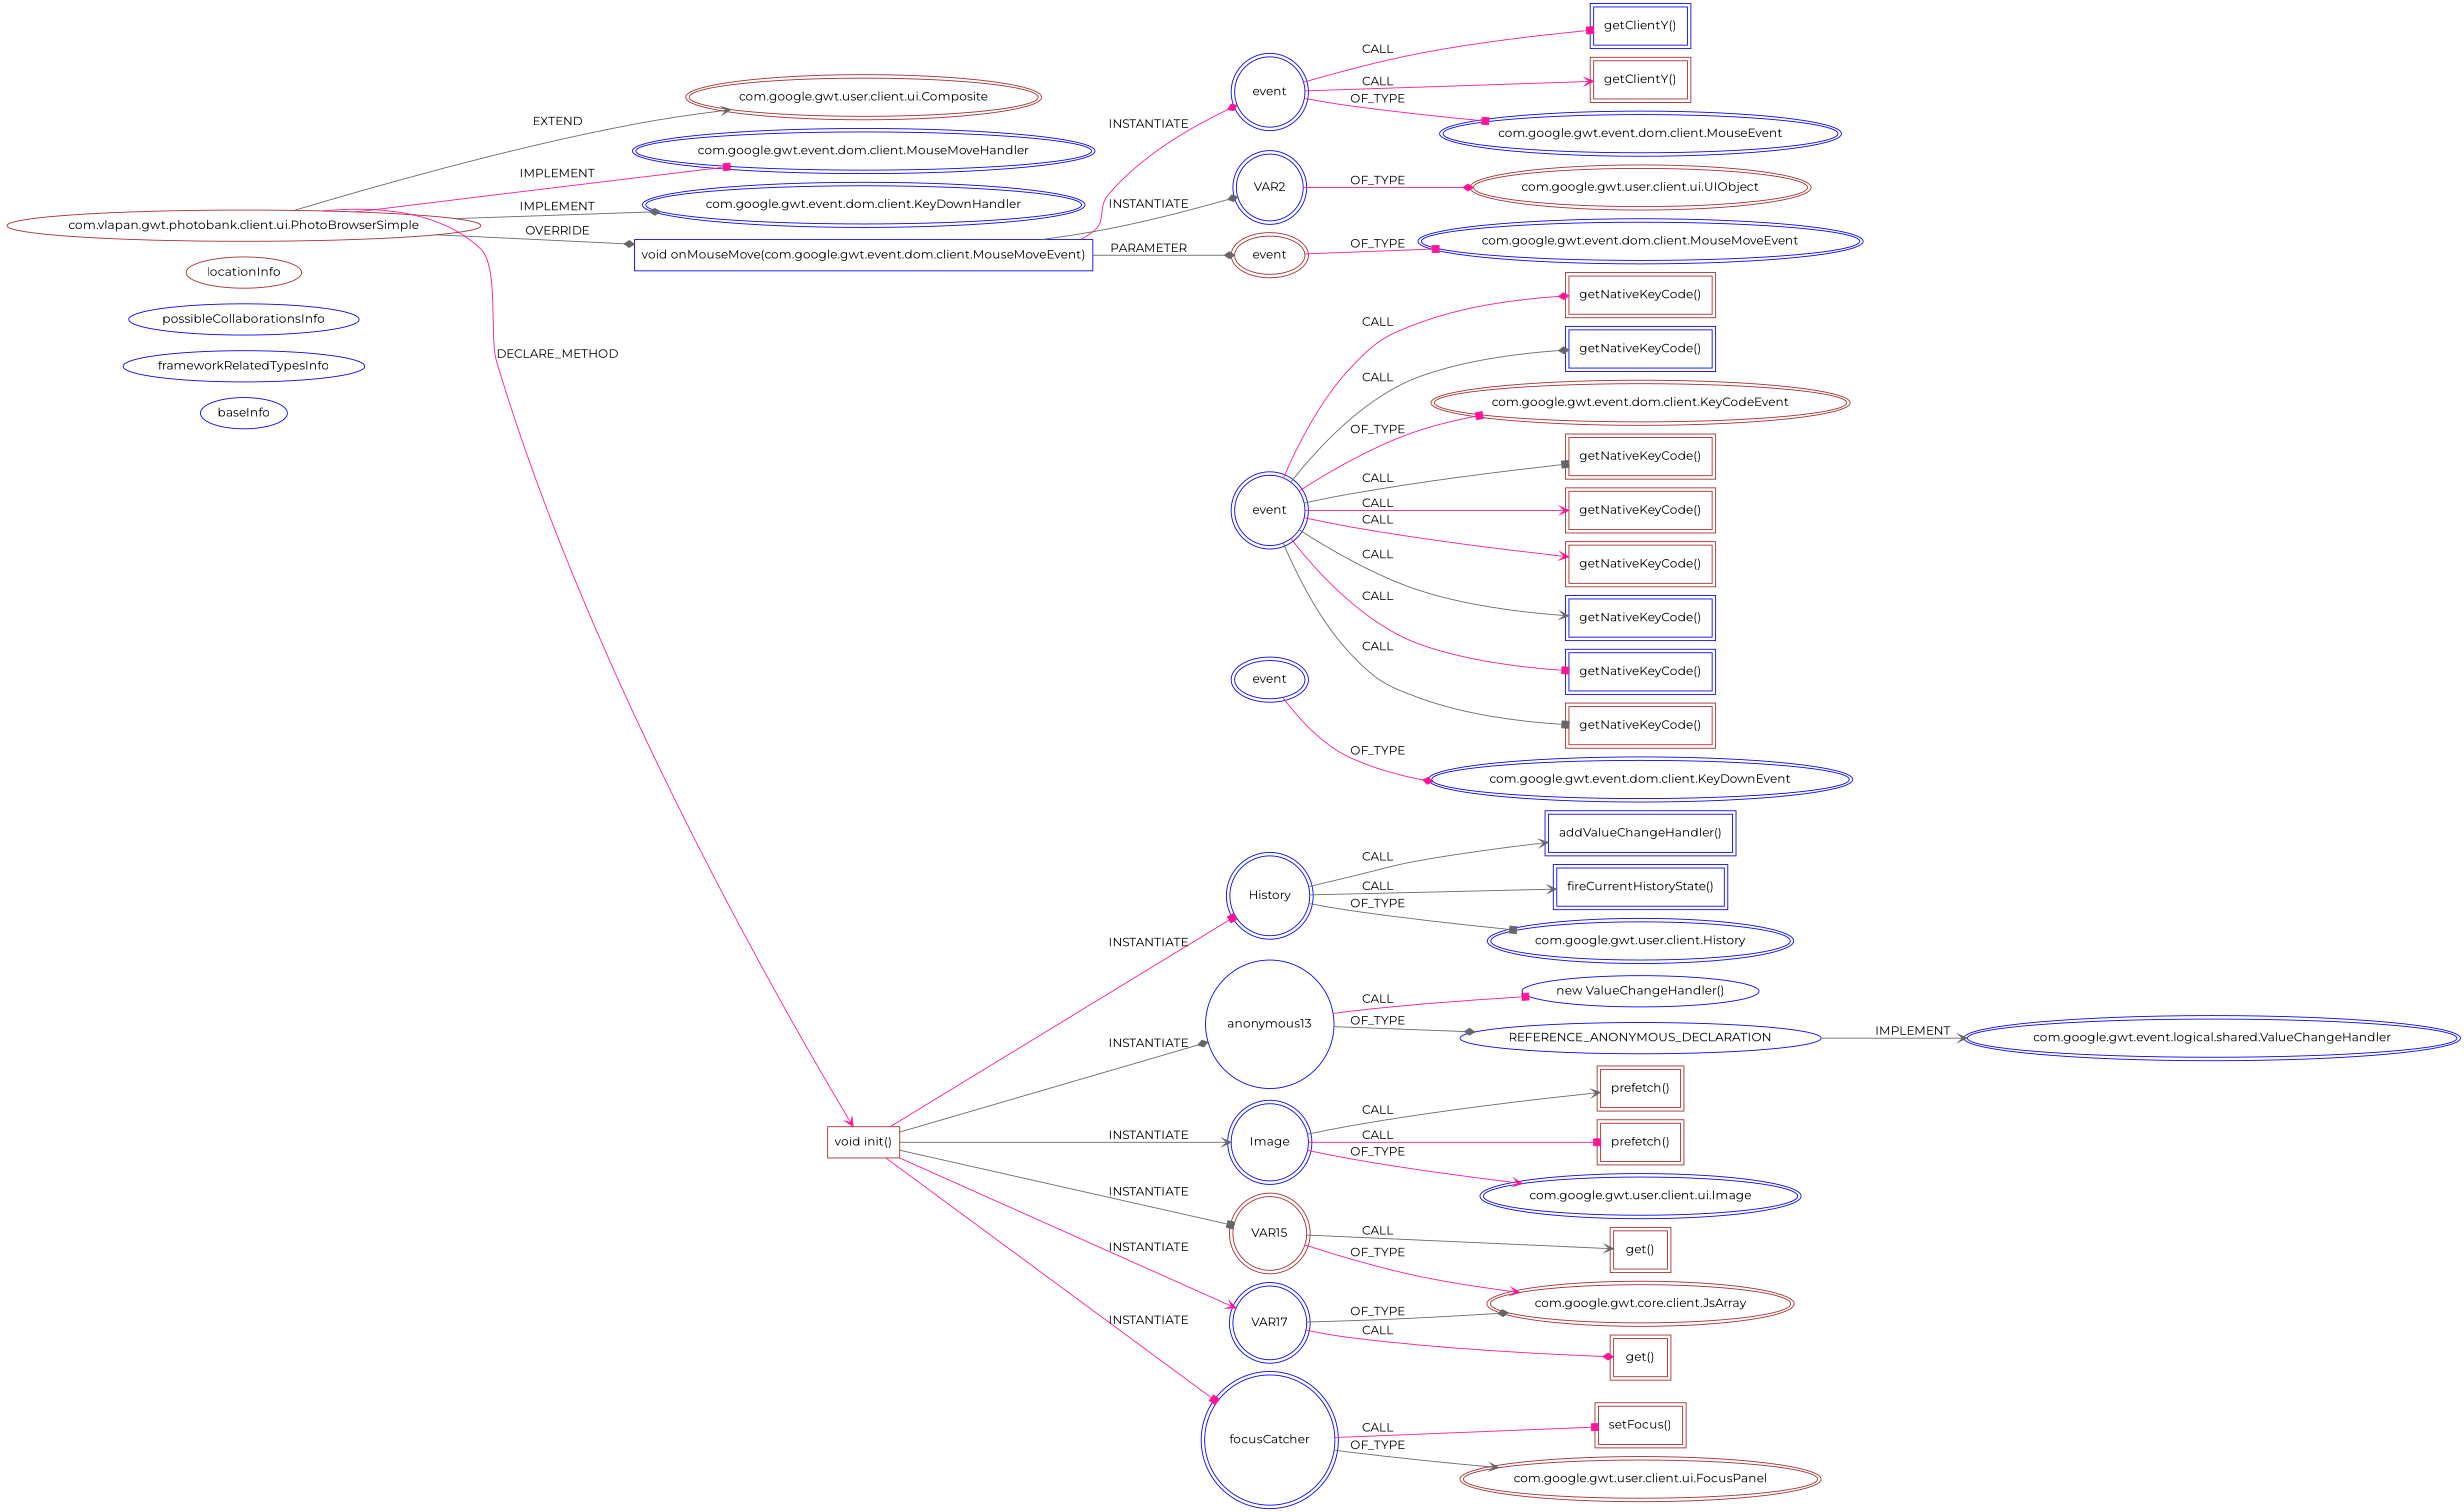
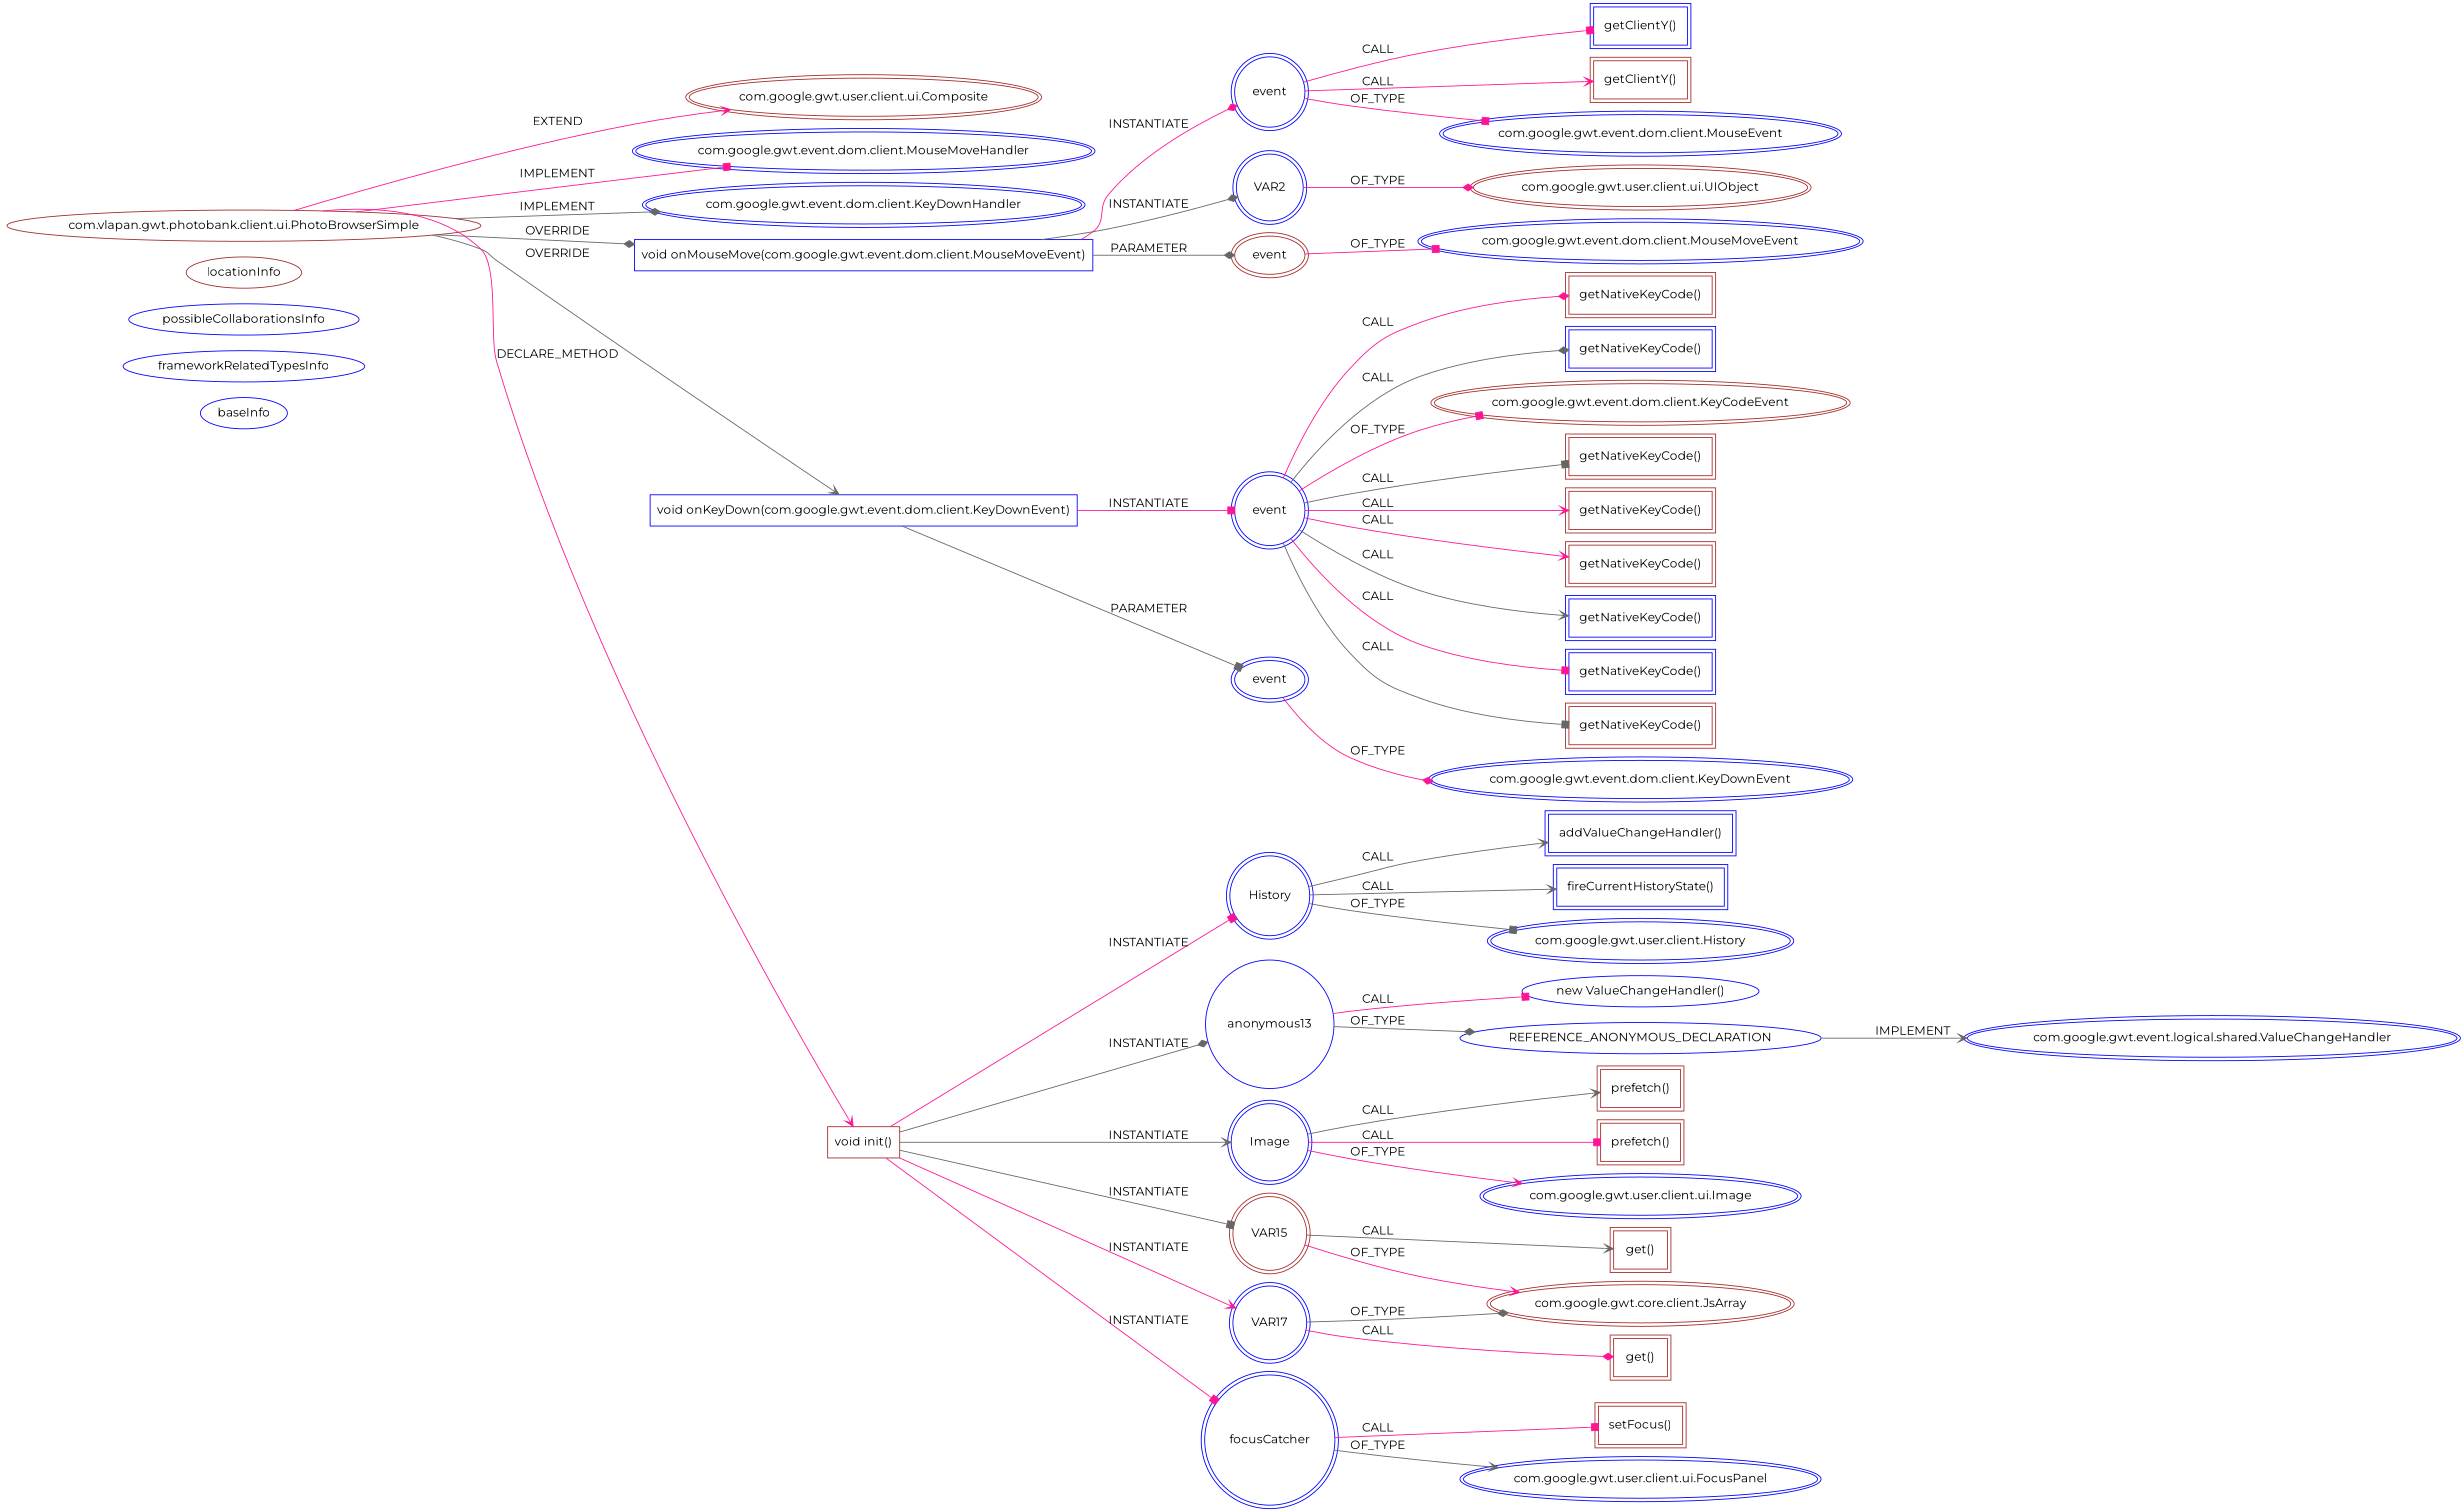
  digraph {
    fontname=Montserrat
    rankdir=LR
    node [color=blue fontname=Montserrat isFrameworkType=true vertexType=INSIDE_CALL peripheries=2]
    edge [arrowhead=vee color=deeppink fontname=Montserrat]
    baseInfo [category=extension_graph graphId=4605 isAnonymous=false possibleRelation=true isFrameworkType="" vertexType="" peripheries=""]
    frameworkRelatedTypesInfo [0="com.google.gwt.user.client.ui.Composite" 1="com.google.gwt.event.dom.client.MouseMoveHandler" 2="com.google.gwt.event.dom.client.KeyDownHandler" isFrameworkType="" vertexType="" peripheries=""]
    possibleCollaborationsInfo [0="4605~CLIENT_METHOD_DECLARATION-INSTANTIATION-~com.google.gwt.user.client.ui.Composite com.google.gwt.event.dom.client.MouseMoveHandler com.google.gwt.event.dom.client.KeyDownHandler ~com.google.gwt.event.logical.shared.ValueChangeHandler ~false~true" isFrameworkType="" vertexType="" peripheries=""]
    locationInfo [color=brown contextSignature=PhotoBrowserSimple filePath="/vlapan-PhotoBank/PhotoBank-master/src/com/vlapan/gwt/photobank/client/ui/PhotoBrowserSimple.java" graphId=4605 projectName="vlapan-PhotoBank" isFrameworkType="" vertexType="" peripheries=""]
    n5 [color=brown isFrameworkType=false label="com.vlapan.gwt.photobank.client.ui.PhotoBrowserSimple" vertexType=ROOT_CLIENT_CLASS_DECLARATION peripheries=""]
    n6 [color=brown label="com.google.gwt.user.client.ui.Composite" vertexType=FRAMEWORK_CLASS_TYPE]
    n7 [label="com.google.gwt.event.dom.client.MouseMoveHandler" vertexType=FRAMEWORK_INTERFACE_TYPE]
    n8 [label="com.google.gwt.event.dom.client.KeyDownHandler" vertexType=FRAMEWORK_INTERFACE_TYPE]
    n9 [isFrameworkType=false label="void onMouseMove(com.google.gwt.event.dom.client.MouseMoveEvent)" shape=box vertexType=OVERRIDING_METHOD_DECLARATION peripheries=""]
+   n10 [isFrameworkType=false label="void onKeyDown(com.google.gwt.event.dom.client.KeyDownEvent)" shape=box vertexType=OVERRIDING_METHOD_DECLARATION peripheries=""]
    n11 [color=brown isFrameworkType=false label="void init()" shape=box vertexType=CLIENT_METHOD_DECLARATION peripheries=""]
    n12 [color=brown label=event vertexType=PARAMETER_DECLARATION]
    n13 [label=event shape=circle vertexType=VARIABLE_EXPRESION]
    n14 [label=VAR2 shape=circle vertexType=VARIABLE_EXPRESION]
    n15 [label=event vertexType=PARAMETER_DECLARATION]
    n16 [label=event shape=circle vertexType=VARIABLE_EXPRESION]
    n17 [label=focusCatcher shape=circle vertexType=VARIABLE_EXPRESION]
    n18 [label=History shape=circle vertexType=VARIABLE_EXPRESION]
    n19 [isFrameworkType=false label=anonymous13 shape=circle vertexType=VARIABLE_EXPRESION peripheries=""]
    n20 [label=Image shape=circle vertexType=VARIABLE_EXPRESION]
    n21 [color=brown label=VAR15 shape=circle vertexType=VARIABLE_EXPRESION]
    n22 [label=VAR17 shape=circle vertexType=VARIABLE_EXPRESION]
    n23 [label="com.google.gwt.event.dom.client.MouseMoveEvent" vertexType=FRAMEWORK_CLASS_TYPE]
    n24 [label="com.google.gwt.event.dom.client.MouseEvent" vertexType=FRAMEWORK_CLASS_TYPE]
    n25 [label="getClientY()" shape=box]
    n26 [color=brown label="getClientY()" shape=box]
    n27 [color=brown label="com.google.gwt.user.client.ui.UIObject" vertexType=FRAMEWORK_CLASS_TYPE]
    n28 [label="com.google.gwt.event.dom.client.KeyDownEvent" vertexType=FRAMEWORK_CLASS_TYPE]
    n29 [color=brown label="com.google.gwt.event.dom.client.KeyCodeEvent" vertexType=FRAMEWORK_CLASS_TYPE]
    n30 [color=brown label="getNativeKeyCode()" shape=box]
    n31 [color=brown label="getNativeKeyCode()" shape=box]
    n32 [color=brown label="getNativeKeyCode()" shape=box]
    n33 [label="getNativeKeyCode()" shape=box]
    n34 [label="getNativeKeyCode()" shape=box]
    n35 [color=brown label="getNativeKeyCode()" shape=box]
    n36 [color=brown label="getNativeKeyCode()" shape=box]
    n37 [label="getNativeKeyCode()" shape=box]
-   n38 [color=brown label="com.google.gwt.user.client.ui.FocusPanel" vertexType=FRAMEWORK_CLASS_TYPE]
+   n38 [label="com.google.gwt.user.client.ui.FocusPanel" vertexType=FRAMEWORK_CLASS_TYPE]
    n39 [color=brown label="setFocus()" shape=box]
    n40 [label="com.google.gwt.user.client.History" vertexType=FRAMEWORK_CLASS_TYPE]
    n41 [label="addValueChangeHandler()" shape=box]
    n42 [label="fireCurrentHistoryState()" shape=box]
    n43 [isFrameworkType=false label=REFERENCE_ANONYMOUS_DECLARATION vertexType=REFERENCE_ANONYMOUS_DECLARATION peripheries=""]
    n44 [isFrameworkType=false label="new ValueChangeHandler()" vertexType=CONSTRUCTOR_CALL peripheries=""]
    n45 [label="com.google.gwt.user.client.ui.Image" vertexType=FRAMEWORK_CLASS_TYPE]
    n46 [color=brown label="prefetch()" shape=box]
    n47 [color=brown label="prefetch()" shape=box]
    n48 [color=brown label="com.google.gwt.core.client.JsArray" vertexType=FRAMEWORK_CLASS_TYPE]
    n49 [color=brown label="get()" shape=box]
    n50 [color=brown label="get()" shape=box]
    n51 [label="com.google.gwt.event.logical.shared.ValueChangeHandler" vertexType=FRAMEWORK_INTERFACE_TYPE]
-   n5 -> n6 [color=gray40 label=EXTEND]
+   n5 -> n6 [label=EXTEND]
    n5 -> n7 [arrowhead=box label=IMPLEMENT]
    n5 -> n8 [arrowhead=diamond color=gray40 label=IMPLEMENT]
    n5 -> n9 [arrowhead=diamond color=gray40 label=OVERRIDE]
+   n5 -> n10 [color=gray40 label=OVERRIDE]
    n5 -> n11 [label=DECLARE_METHOD]
    n9 -> n12 [arrowhead=diamond color=gray40 label=PARAMETER]
    n9 -> n13 [arrowhead=diamond label=INSTANTIATE]
    n9 -> n14 [arrowhead=diamond color=gray40 label=INSTANTIATE]
+   n10 -> n15 [arrowhead=box color=gray40 label=PARAMETER]
+   n10 -> n16 [arrowhead=box label=INSTANTIATE]
    n11 -> n17 [arrowhead=box label=INSTANTIATE]
    n11 -> n18 [arrowhead=box label=INSTANTIATE]
    n11 -> n19 [arrowhead=diamond color=gray40 label=INSTANTIATE]
    n11 -> n20 [color=gray40 label=INSTANTIATE]
    n11 -> n21 [arrowhead=box color=gray40 label=INSTANTIATE]
    n11 -> n22 [label=INSTANTIATE]
    n12 -> n23 [arrowhead=box label=OF_TYPE]
    n13 -> n24 [arrowhead=box label=OF_TYPE]
    n13 -> n25 [arrowhead=box label=CALL]
    n13 -> n26 [label=CALL]
    n14 -> n27 [arrowhead=diamond label=OF_TYPE]
    n15 -> n28 [arrowhead=diamond label=OF_TYPE]
    n16 -> n29 [arrowhead=box label=OF_TYPE]
    n16 -> n30 [arrowhead=box color=gray40 label=CALL]
    n16 -> n31 [label=CALL]
    n16 -> n32 [label=CALL]
    n16 -> n33 [color=gray40 label=CALL]
    n16 -> n34 [arrowhead=box label=CALL]
    n16 -> n35 [arrowhead=box color=gray40 label=CALL]
    n16 -> n36 [arrowhead=diamond label=CALL]
    n16 -> n37 [arrowhead=diamond color=gray40 label=CALL]
    n17 -> n38 [color=gray40 label=OF_TYPE]
    n17 -> n39 [arrowhead=box label=CALL]
    n18 -> n40 [arrowhead=box color=gray40 label=OF_TYPE]
    n18 -> n41 [color=gray40 label=CALL]
    n18 -> n42 [color=gray40 label=CALL]
    n19 -> n43 [arrowhead=diamond color=gray40 label=OF_TYPE]
    n19 -> n44 [arrowhead=box label=CALL]
    n20 -> n45 [label=OF_TYPE]
    n20 -> n46 [color=gray40 label=CALL]
    n20 -> n47 [arrowhead=box label=CALL]
    n21 -> n48 [label=OF_TYPE]
    n21 -> n49 [color=gray40 label=CALL]
    n22 -> n48 [arrowhead=diamond color=gray40 label=OF_TYPE]
    n22 -> n50 [arrowhead=diamond label=CALL]
    n43 -> n51 [color=gray40 label=IMPLEMENT]
  }
